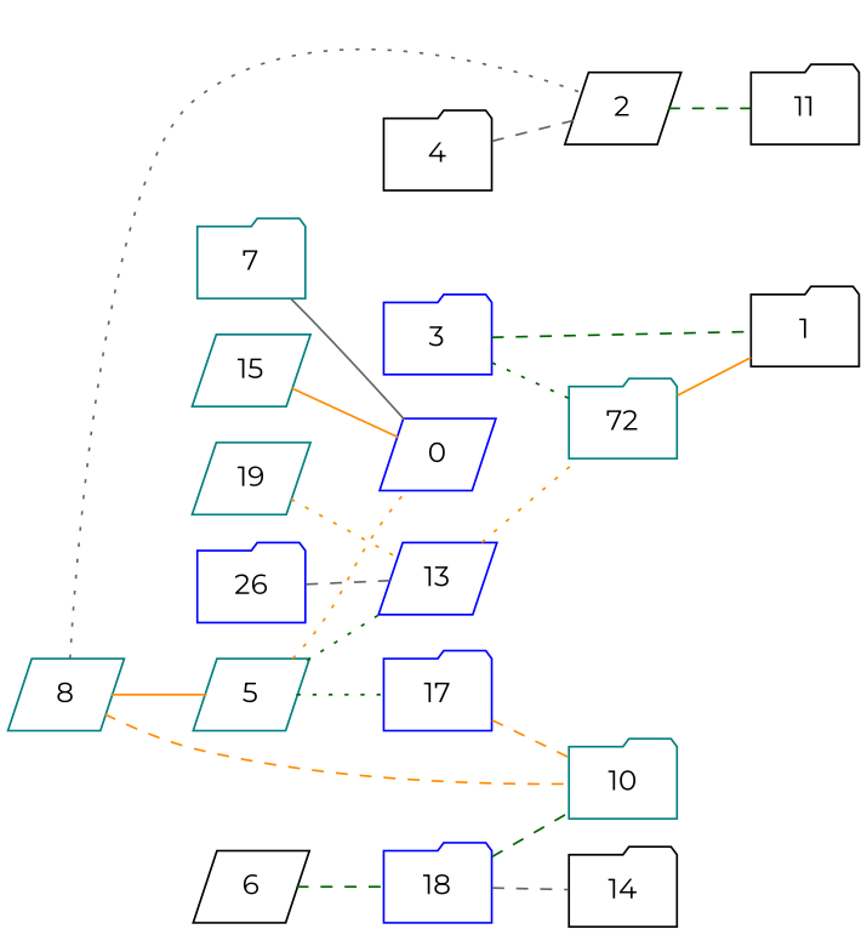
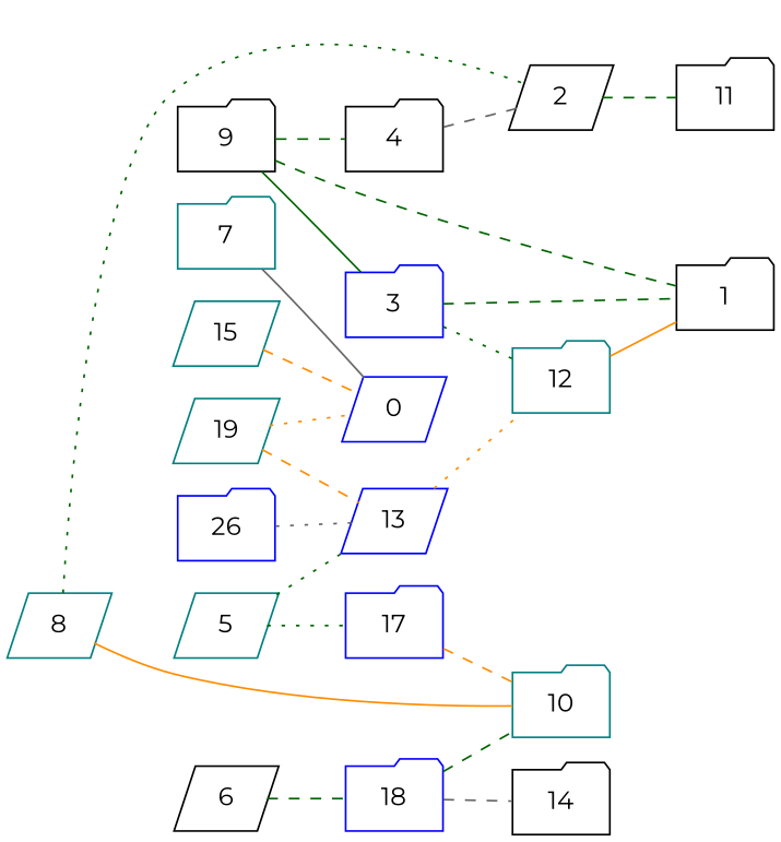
  digraph {
    fontname=Montserrat
    rankdir=LR
    node [color=black fontname=Montserrat shape=folder]
    edge [color=darkgreen dir=none fontname=Montserrat style=dashed]
    4
    2 [shape=parallelogram]
    11
    15 [color=teal shape=parallelogram]
    0 [color=blue shape=parallelogram]
    5 [color=teal shape=parallelogram]
-   12 [color=teal label=72]
+   12 [color=teal]
    13 [color=blue shape=parallelogram]
    17 [color=blue]
    1
    n11 [color=blue label=26]
    3 [color=blue]
    8 [color=teal shape=parallelogram]
    10 [color=teal]
    6 [shape=parallelogram]
    18 [color=blue]
    14
    19 [color=teal shape=parallelogram]
+   9
    7 [color=teal]
    subgraph sub_1 {
      4
      2
      11
      15
      0
      5
      12
      13
      17
      1
      n11
      3
      8
      10
      6
      18
      14
      19
+     9
      7
    }
    4 -> 2 [color=gray40]
    2 -> 11
-   15 -> 0 [color=darkorange style=solid]
+   15 -> 0 [color=darkorange]
    5 -> 13 [style=dotted]
    5 -> 17 [style=dotted]
    12 -> 1 [color=darkorange style=solid]
    13 -> 12 [color=darkorange style=dotted]
    17 -> 10 [color=darkorange]
-   n11 -> 13 [color=gray40]
+   n11 -> 13 [color=gray40 style=dotted]
    3 -> 12 [style=dotted]
    3 -> 1
-   8 -> 2 [color=gray40 style=dotted]
-   8 -> 5 [color=darkorange style=solid]
-   8 -> 10 [color=darkorange]
+   8 -> 2 [style=dotted]
+   8 -> 10 [color=darkorange style=solid]
    6 -> 18
    18 -> 10
    18 -> 14 [color=gray40]
-   5 -> 0 [color=darkorange style=dotted]
-   19 -> 13 [color=darkorange style=dotted]
+   19 -> 0 [color=darkorange style=dotted]
+   19 -> 13 [color=darkorange]
+   9 -> 4
+   9 -> 1
+   9 -> 3 [style=solid]
    7 -> 0 [color=gray40 style=solid]
  }
